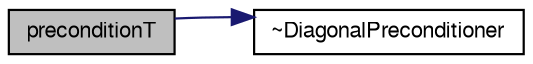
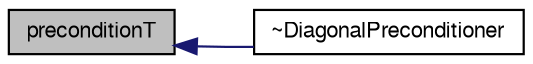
  digraph {
    rankdir=LR
    node [color=black fontname=FreeSans fontsize=10 shape=record]
    n1 [fillcolor=grey75 fontcolor=black height=0.2 label=preconditionT style=filled width=0.4]
    n2 [height=0.2 label="~DiagonalPreconditioner" width=0.4]
-   n2 -> n1 [color=midnightblue dir=back fontname=FreeSans fontsize=10 labelfontname=FreeSans labelfontsize=10 style=solid]
+   n1 -> n2 [color=midnightblue dir=back fontname=FreeSans fontsize=10 labelfontname=FreeSans labelfontsize=10 style=solid]
  }
